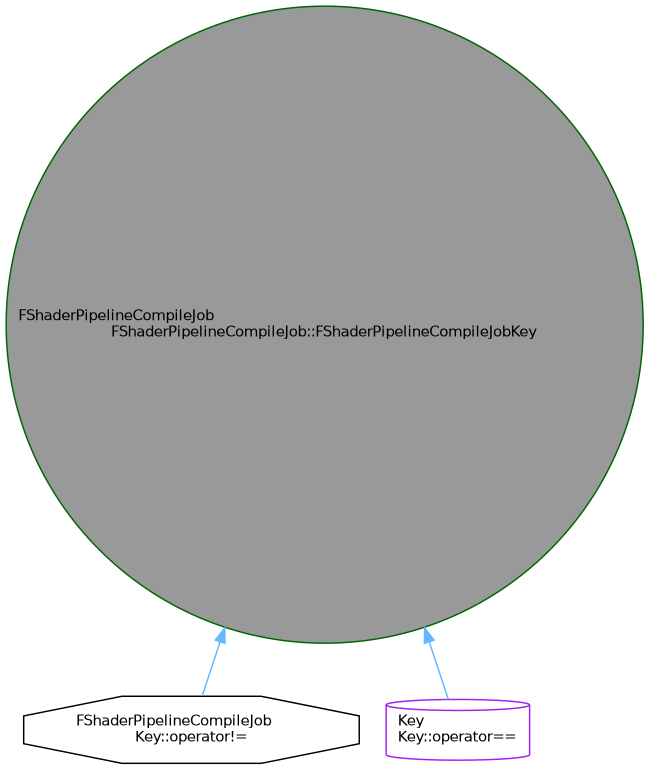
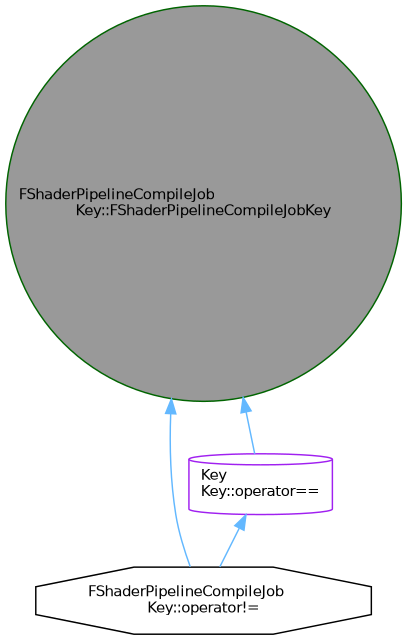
  digraph {
    rankdir=TB
    node [fillcolor=white fontname=Helvetica fontsize=10 style=filled]
    edge [color=steelblue1 dir=back fontname=Helvetica fontsize=10 labelfontname=Helvetica labelfontsize=10 style=solid]
-   n1 [color=darkgreen fillcolor=grey60 fontcolor=black height=0.2 label="FShaderPipelineCompileJob\lFShaderPipelineCompileJob::FShaderPipelineCompileJobKey" shape=circle width=0.4]
+   n1 [color=darkgreen fillcolor=grey60 fontcolor=black height=0.2 label="FShaderPipelineCompileJob\lKey::FShaderPipelineCompileJobKey" shape=circle width=0.4]
    n2 [color=black height=0.2 label="FShaderPipelineCompileJob\lKey::operator!=" shape=octagon width=0.4]
    n3 [color=purple height=0.2 label="Key\lKey::operator==" shape=cylinder width=0.4]
    n1 -> n2
    n1 -> n3
+   n3 -> n2
  }
